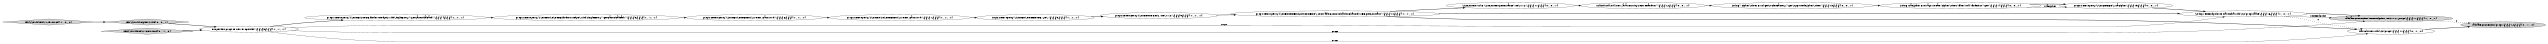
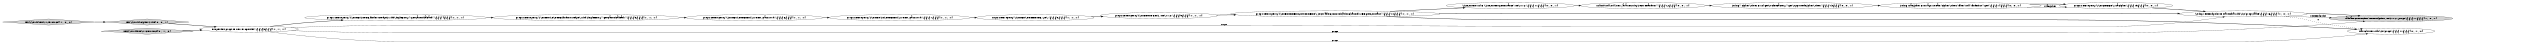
  digraph {
    rankdir=LR
    node [fillcolor=white shape=ellipse style=filled]
    edge [style=bold]
    n1 [label="props.setProperty(SSL_CIPHERS,rsaCipher)@@@15@@@['0', '0', '1']"]
    n2 [label="String restEndpoint = startInfraWithSSL(props,false)@@@16@@@['1', '0', '1']"]
    n3 [fillcolor=lightgray label="validateConnection(restEndpoint,\"TLSv1.2\",props)@@@17@@@['1', '0', '1']"]
    n4 [label="startClusterWithSSL(props)@@@11@@@['0', '1', '0']"]
    n5 [label="String rsaCipher = Arrays.stream(cipherSuites).filter(null).findFirst().get()@@@14@@@['0', '0', '1']"]
-   n6 [fillcolor=lightgray label="validateConnection(props)@@@12@@@['0', '1', '0']"]
    n7 [fillcolor=lightgray label="testSSLWithTLSv12Protocol['1', '0', '0']" shape=diamond]
    n8 [fillcolor=lightgray label="testSSLWithCipherSuite['0', '0', '1']" shape=diamond]
    n9 [label="Properties props = new Properties()@@@3@@@['1', '1', '1']"]
    n10 [label="props.setProperty(SSL_KEYSTORE,findTrustedJKSWithSingleEntry().getCanonicalPath())@@@4@@@['1', '1', '1']"]
    n11 [label="props.setProperty(SSL_KEYSTORE_TYPE,\"JKS\")@@@8@@@['1', '1', '1']"]
    n12 [label="props.setProperty(SSL_PROTOCOLS,\"TLSv1.2\")@@@9@@@['1', '1', '1']"]
    n13 [label="props.setProperty(SSL_ENABLED_COMPONENTS,SecurableCommunicationChannel.WEB.getConstant())@@@10@@@['1', '1', '1']"]
    n14 [label="props.setProperty(SSL_TRUSTSTORE,findTrustedJKSWithSingleEntry().getCanonicalPath())@@@5@@@['1', '1', '1']"]
    n15 [label="String(( cipherSuites = ssl.getSocketFactory().getSupportedCipherSuites()@@@13@@@['0', '0', '1']"]
    n16 [label="ssl.init(null,null,new java.security.SecureRandom())@@@12@@@['0', '0', '1']"]
    n17 [label="props.setProperty(SSL_KEYSTORE_PASSWORD,\"password\")@@@6@@@['1', '1', '1']"]
    n18 [label="SSLContext ssl = SSLContext.getInstance(\"TLSv1.2\")@@@11@@@['0', '0', '1']"]
    n19 [fillcolor=lightgray label="testSSLWithTLSv12Protocol['0', '1', '0']" shape=diamond]
    n20 [label="props.setProperty(SSL_TRUSTSTORE_PASSWORD,\"password\")@@@7@@@['1', '1', '1']"]
    n1 -> n2
    n2 -> n3
    n2 -> n3 [label=restEndpoint style=solid]
    n2 -> n4 [label=0 style=dashed]
-   n3 -> n6 [label=0 style=dashed]
-   n4 -> n6
    n5 -> n1
    n5 -> n1 [label=rsaCipher style=solid]
    n7 -> n8
    n8 -> n9
    n9 -> n2 [label=props style=solid]
    n9 -> n3 [label=props style=solid]
    n9 -> n4 [label=props style=solid]
    n9 -> n10
    n10 -> n14
    n11 -> n12
    n12 -> n13
    n13 -> n2
    n13 -> n4
    n13 -> n18
    n14 -> n17
    n15 -> n5
    n16 -> n15
    n17 -> n20
    n18 -> n16
    n19 -> n9
    n20 -> n11
  }
